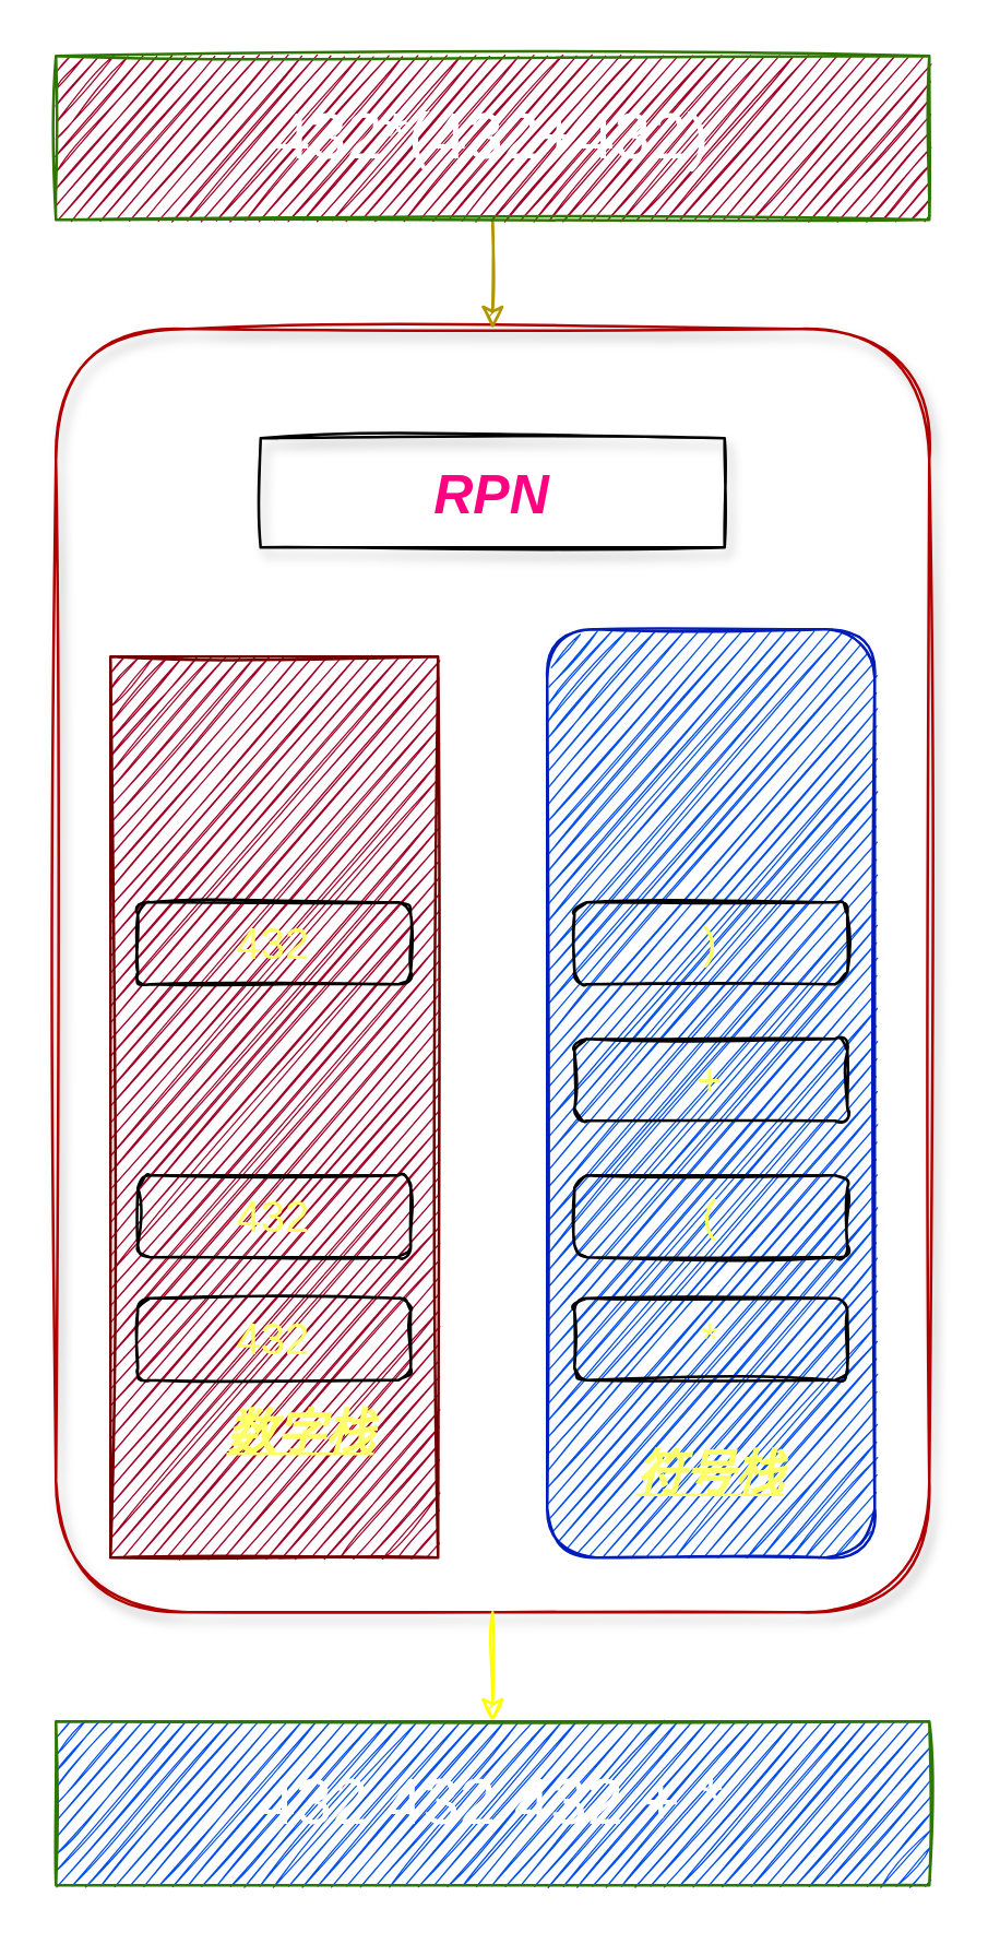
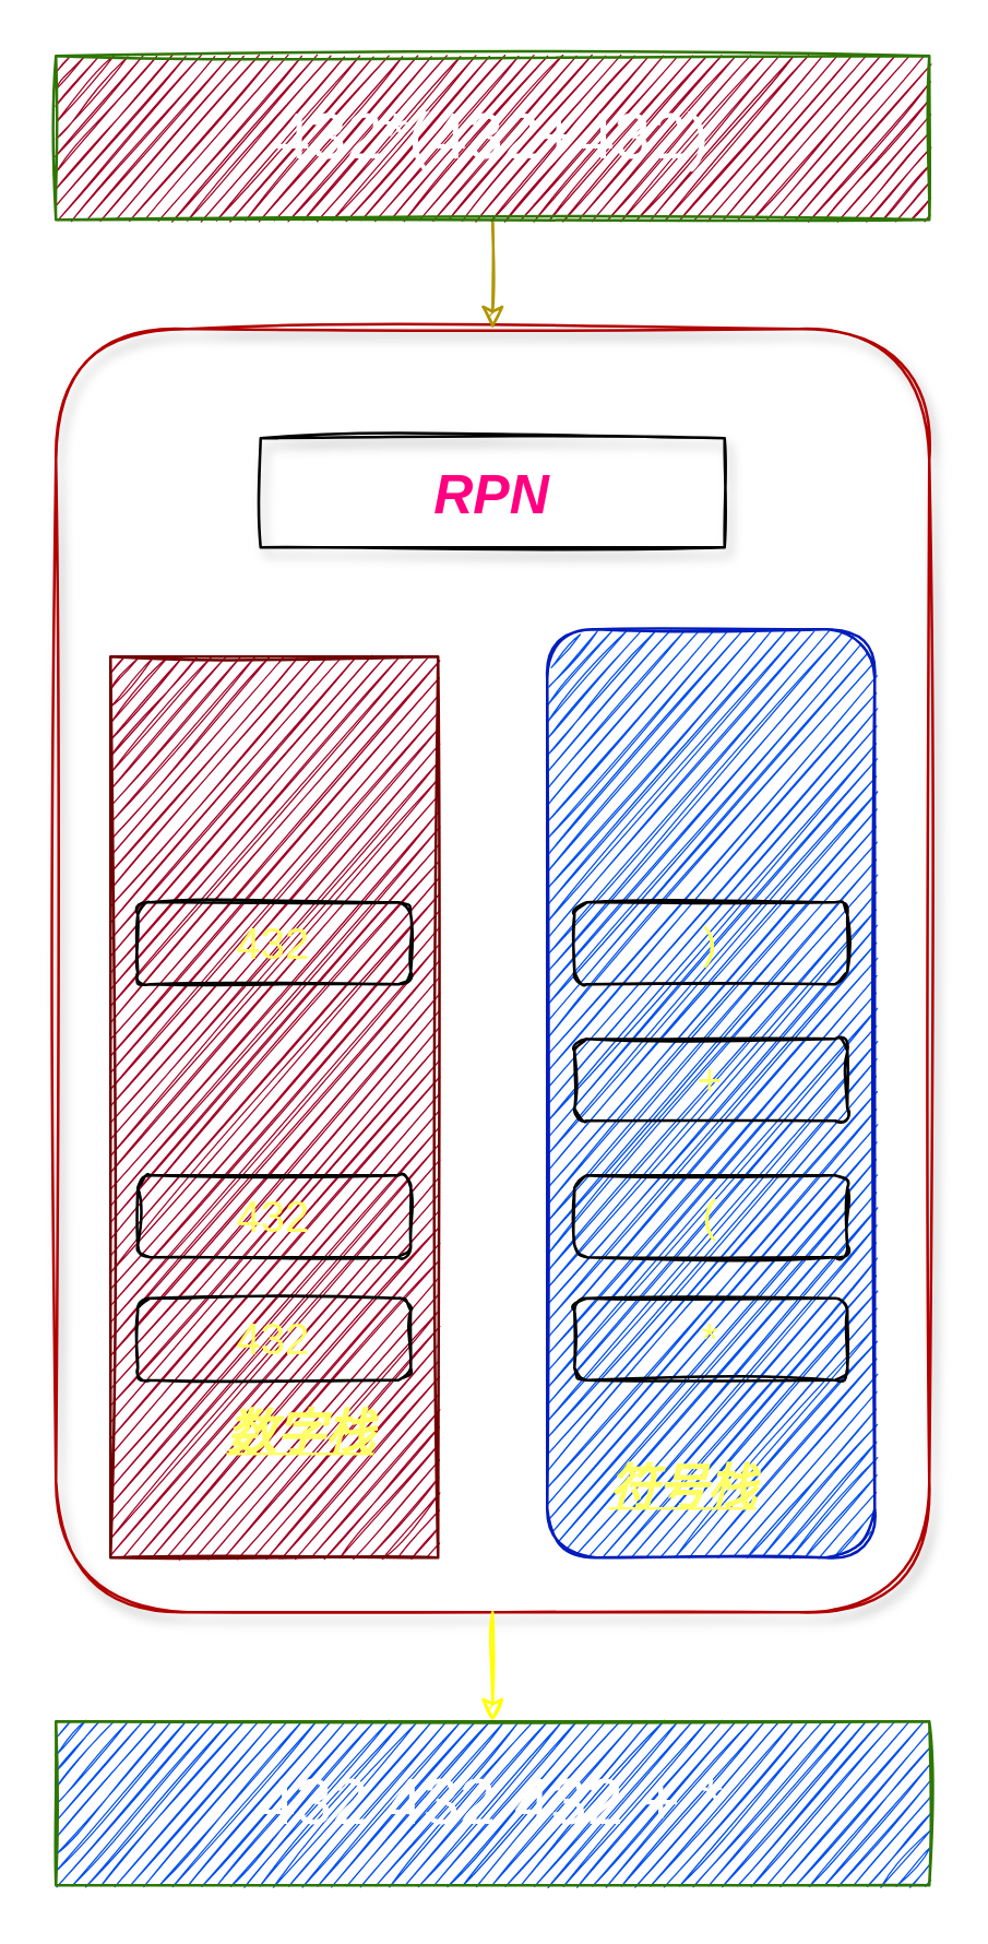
  <mxCell id="0" />
  <mxCell id="1" parent="0" />
  <mxCell id="2" value="" style="rounded=1;whiteSpace=wrap;html=1;glass=0;sketch=1;fontColor=#ffffff;strokeColor=#B20000;fillColor=none;shadow=1;" vertex="1" parent="1"><mxGeometry x="20" y="120" width="320" height="470" as="geometry" /></mxCell>
  <mxCell id="3" value="" style="rounded=0;whiteSpace=wrap;html=1;fillColor=#a20025;strokeColor=#6F0000;fontColor=#ffffff;sketch=1;" vertex="1" parent="1"><mxGeometry x="40" y="240" width="120" height="330" as="geometry" /></mxCell>
  <mxCell id="4" value="" style="rounded=1;whiteSpace=wrap;html=1;fillColor=#0050ef;strokeColor=#001DBC;fontColor=#ffffff;sketch=1;" vertex="1" parent="1"><mxGeometry x="200" y="230" width="120" height="340" as="geometry" /></mxCell>
  <mxCell id="5" value="&lt;b&gt;&lt;i&gt;&lt;u&gt;&lt;font style=&quot;font-size: 18px&quot;&gt;数字栈&lt;/font&gt;&lt;/u&gt;&lt;/i&gt;&lt;/b&gt;" style="text;html=1;strokeColor=none;align=center;verticalAlign=middle;whiteSpace=wrap;rounded=0;glass=1;sketch=1;fontColor=#FFFF66;" vertex="1" parent="1"><mxGeometry x="70" y="515" width="80" height="20" as="geometry" /></mxCell>
- <mxCell id="6" value="&lt;b&gt;&lt;i&gt;&lt;u&gt;&lt;font style=&quot;font-size: 18px&quot;&gt;符号栈&lt;br&gt;&lt;/font&gt;&lt;/u&gt;&lt;/i&gt;&lt;/b&gt;" style="text;html=1;strokeColor=none;align=center;verticalAlign=middle;whiteSpace=wrap;rounded=0;glass=1;sketch=1;fontColor=#FFFF66;" vertex="1" parent="1"><mxGeometry x="220" y="530" width="80" height="20" as="geometry" /></mxCell>
+ <mxCell id="6" value="&lt;b&gt;&lt;i&gt;&lt;u&gt;&lt;font style=&quot;font-size: 18px&quot;&gt;符号栈&lt;br&gt;&lt;/font&gt;&lt;/u&gt;&lt;/i&gt;&lt;/b&gt;" style="text;html=1;strokeColor=none;align=center;verticalAlign=middle;whiteSpace=wrap;rounded=0;glass=1;sketch=1;fontColor=#FFFF66;" vertex="1" parent="1"><mxGeometry x="210" y="535" width="80" height="20" as="geometry" /></mxCell>
  <mxCell id="7" value="&lt;font style=&quot;font-size: 16px&quot;&gt;432&lt;/font&gt;" style="rounded=1;whiteSpace=wrap;html=1;glass=1;sketch=1;fontColor=#FFFF66;fillColor=none;" vertex="1" parent="1"><mxGeometry x="50" y="475" width="100" height="30" as="geometry" /></mxCell>
  <mxCell id="8" value="&lt;font style=&quot;font-size: 16px&quot;&gt;432&lt;/font&gt;" style="rounded=1;whiteSpace=wrap;html=1;glass=1;sketch=1;fontColor=#FFFF66;fillColor=none;" vertex="1" parent="1"><mxGeometry x="50" y="430" width="100" height="30" as="geometry" /></mxCell>
  <mxCell id="9" value="&lt;font style=&quot;font-size: 16px&quot;&gt;432&lt;/font&gt;" style="rounded=1;whiteSpace=wrap;html=1;glass=1;sketch=1;fontColor=#FFFF66;fillColor=none;" vertex="1" parent="1"><mxGeometry x="50" y="330" width="100" height="30" as="geometry" /></mxCell>
  <mxCell id="10" value="&lt;font style=&quot;font-size: 16px&quot;&gt;*&lt;/font&gt;" style="rounded=1;whiteSpace=wrap;html=1;glass=1;sketch=1;fontColor=#FFFF66;fillColor=none;" vertex="1" parent="1"><mxGeometry x="210" y="475" width="100" height="30" as="geometry" /></mxCell>
  <mxCell id="11" value="&lt;font style=&quot;font-size: 16px&quot;&gt;+&lt;/font&gt;" style="rounded=1;whiteSpace=wrap;html=1;glass=1;sketch=1;fontColor=#FFFF66;fillColor=none;" vertex="1" parent="1"><mxGeometry x="210" y="380" width="100" height="30" as="geometry" /></mxCell>
  <mxCell id="12" value="&lt;span style=&quot;font-size: 16px&quot;&gt;(&lt;/span&gt;" style="rounded=1;whiteSpace=wrap;html=1;glass=1;sketch=1;fontColor=#FFFF66;fillColor=none;" vertex="1" parent="1"><mxGeometry x="210" y="430" width="100" height="30" as="geometry" /></mxCell>
  <mxCell id="13" value="&lt;font style=&quot;font-size: 16px&quot;&gt;)&lt;/font&gt;" style="rounded=1;whiteSpace=wrap;html=1;glass=1;sketch=1;fontColor=#FFFF66;fillColor=none;" vertex="1" parent="1"><mxGeometry x="210" y="330" width="100" height="30" as="geometry" /></mxCell>
  <mxCell id="14" style="edgeStyle=orthogonalEdgeStyle;rounded=0;orthogonalLoop=1;jettySize=auto;html=1;entryX=0.5;entryY=0;entryDx=0;entryDy=0;fontColor=#FFFF66;sketch=1;fillColor=#e3c800;strokeColor=#B09500;" edge="1" parent="1" source="15" target="2"><mxGeometry relative="1" as="geometry" /></mxCell>
  <mxCell id="15" value="&lt;font style=&quot;font-size: 24px&quot;&gt;432*(432+432)&lt;/font&gt;" style="rounded=0;whiteSpace=wrap;html=1;glass=0;sketch=1;fontColor=#ffffff;fillColor=#a20025;strokeColor=#2D7600;" vertex="1" parent="1"><mxGeometry x="20" y="20" width="320" height="60" as="geometry" /></mxCell>
  <mxCell id="16" style="edgeStyle=orthogonalEdgeStyle;rounded=1;sketch=1;orthogonalLoop=1;jettySize=auto;html=1;entryX=0.5;entryY=0;entryDx=0;entryDy=0;fontColor=#FFFF66;strokeColor=#FFFF00;" edge="1" parent="1" source="2" target="17"><mxGeometry relative="1" as="geometry" /></mxCell>
  <mxCell id="17" value="&lt;font style=&quot;font-size: 24px&quot;&gt;432 432 432 + *&lt;/font&gt;" style="rounded=0;whiteSpace=wrap;html=1;glass=0;sketch=1;fontColor=#ffffff;fillColor=#0050ef;strokeColor=#2D7600;" vertex="1" parent="1"><mxGeometry x="20" y="630" width="320" height="60" as="geometry" /></mxCell>
  <mxCell id="18" value="&lt;font style=&quot;font-size: 20px&quot; color=&quot;#ff0080&quot;&gt;&lt;b&gt;&lt;i&gt;RPN&lt;/i&gt;&lt;/b&gt;&lt;/font&gt;" style="rounded=0;whiteSpace=wrap;html=1;shadow=1;glass=0;sketch=1;fontColor=#FFFF66;fillColor=none;" vertex="1" parent="1"><mxGeometry x="95" y="160" width="170" height="40" as="geometry" /></mxCell>
